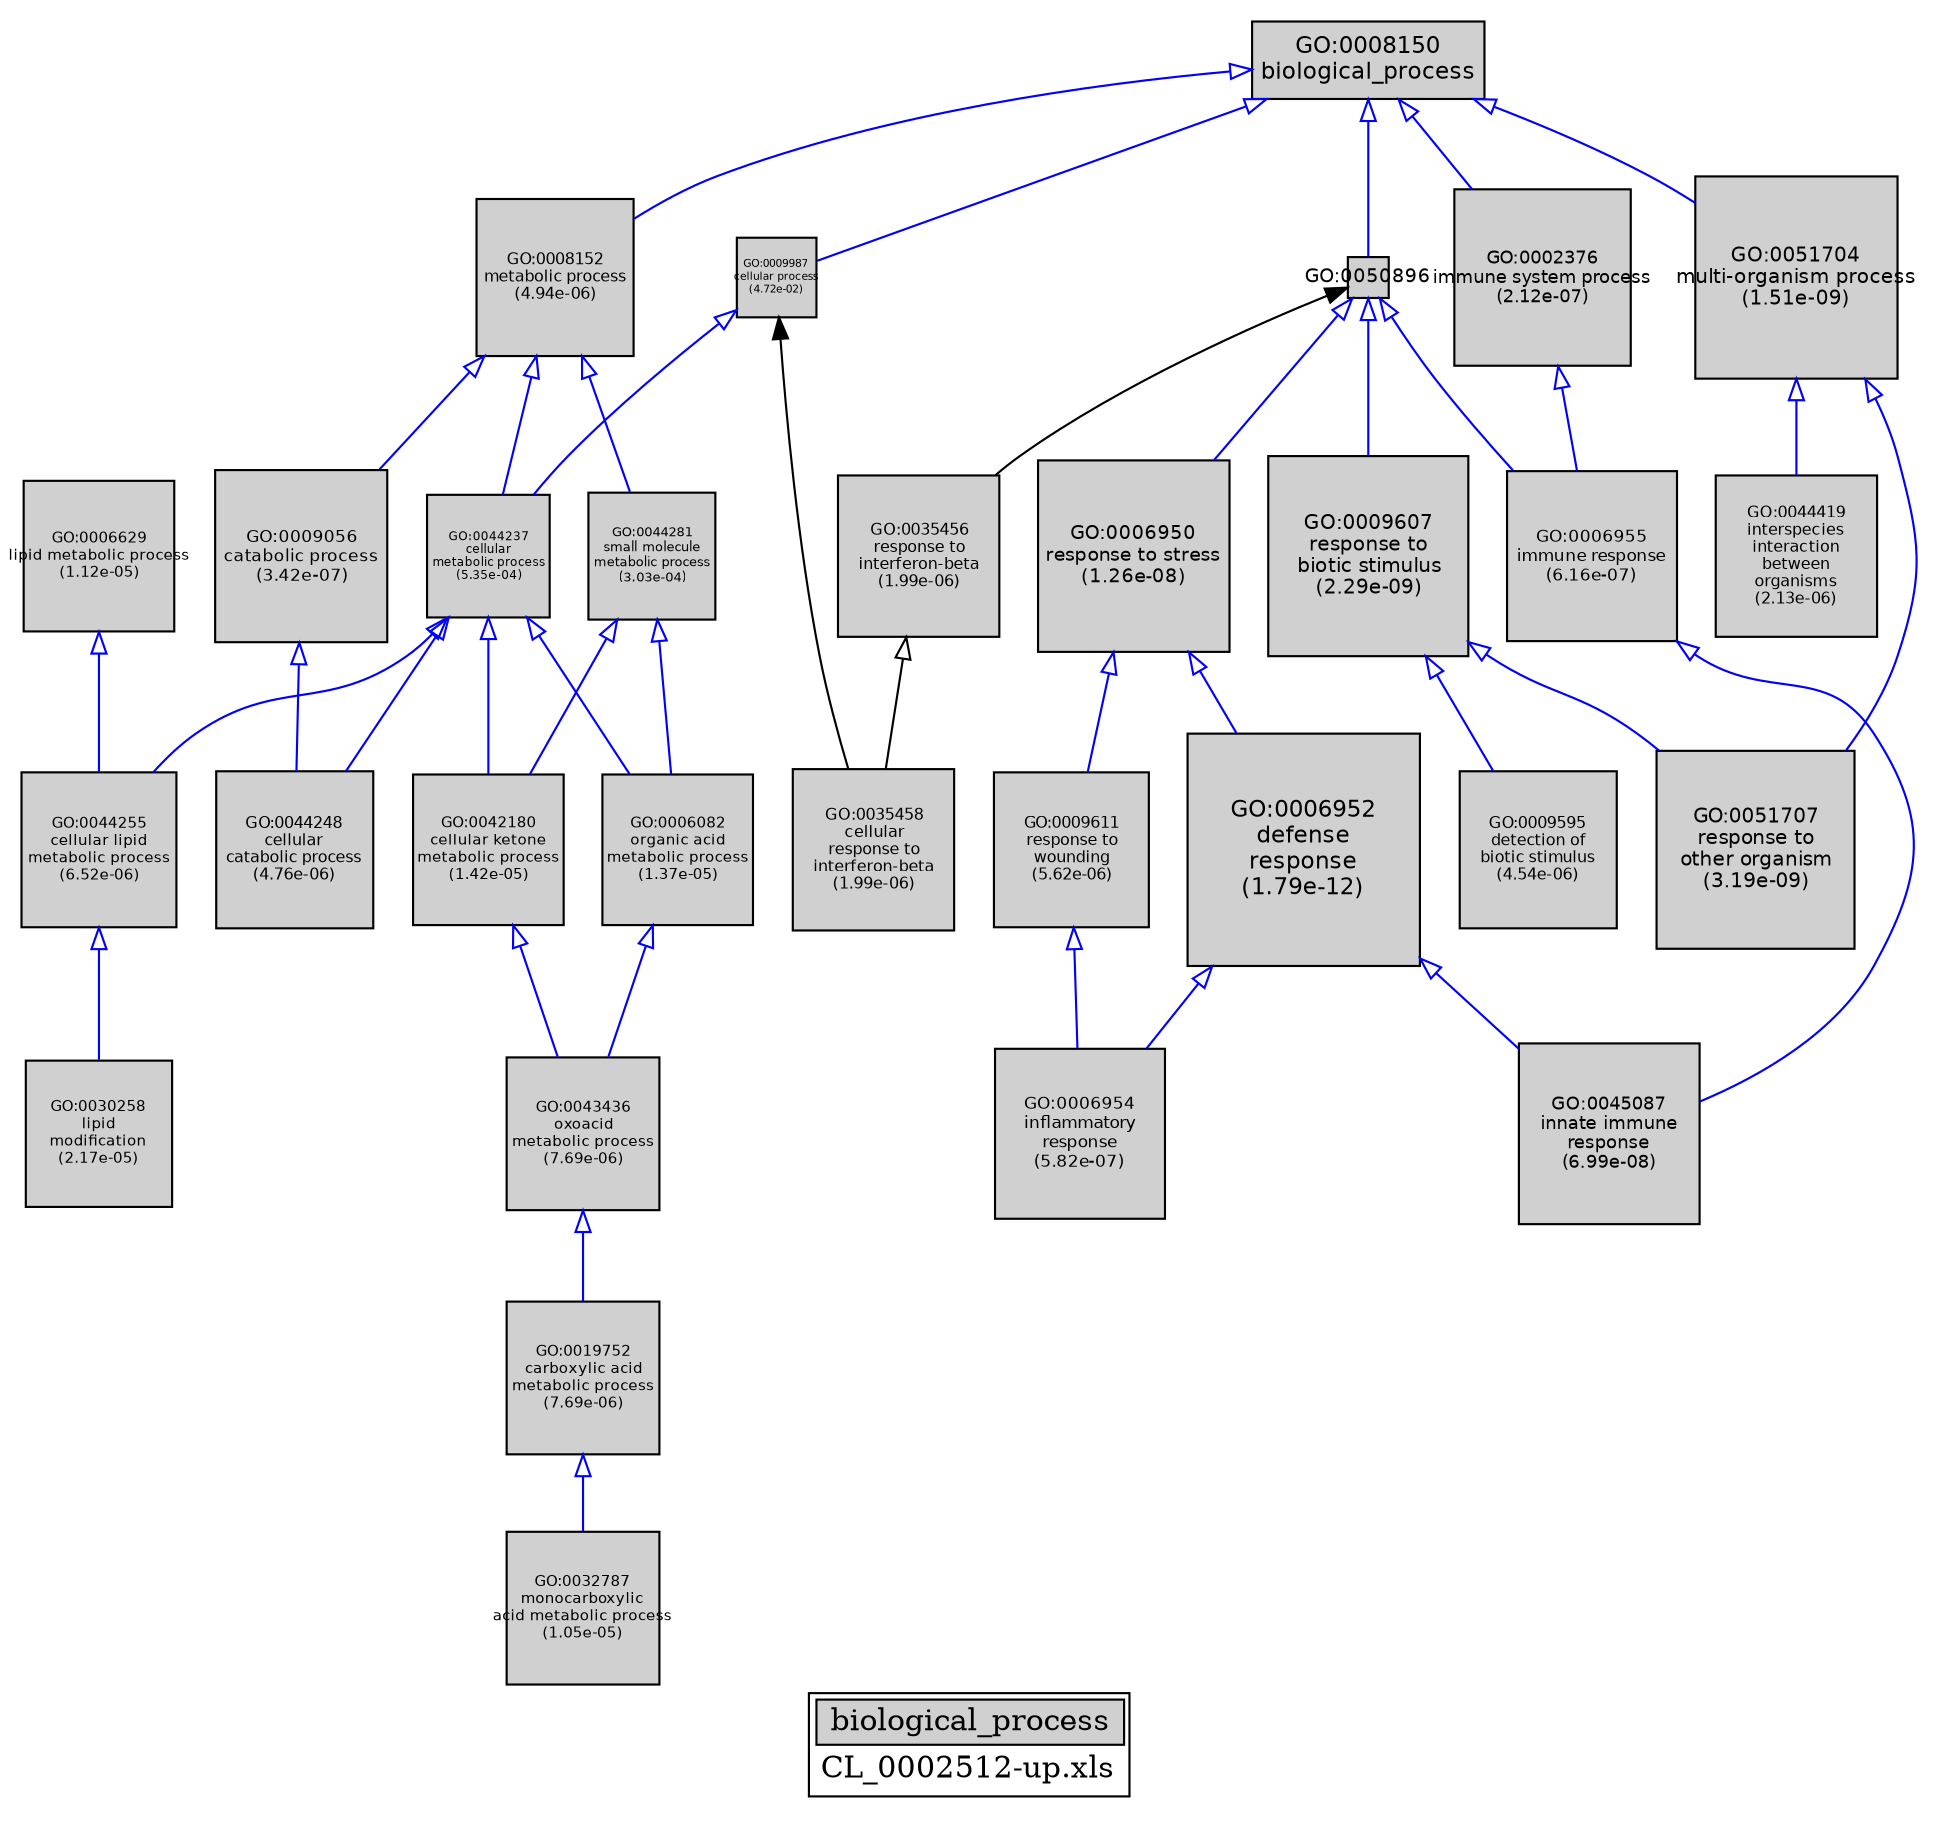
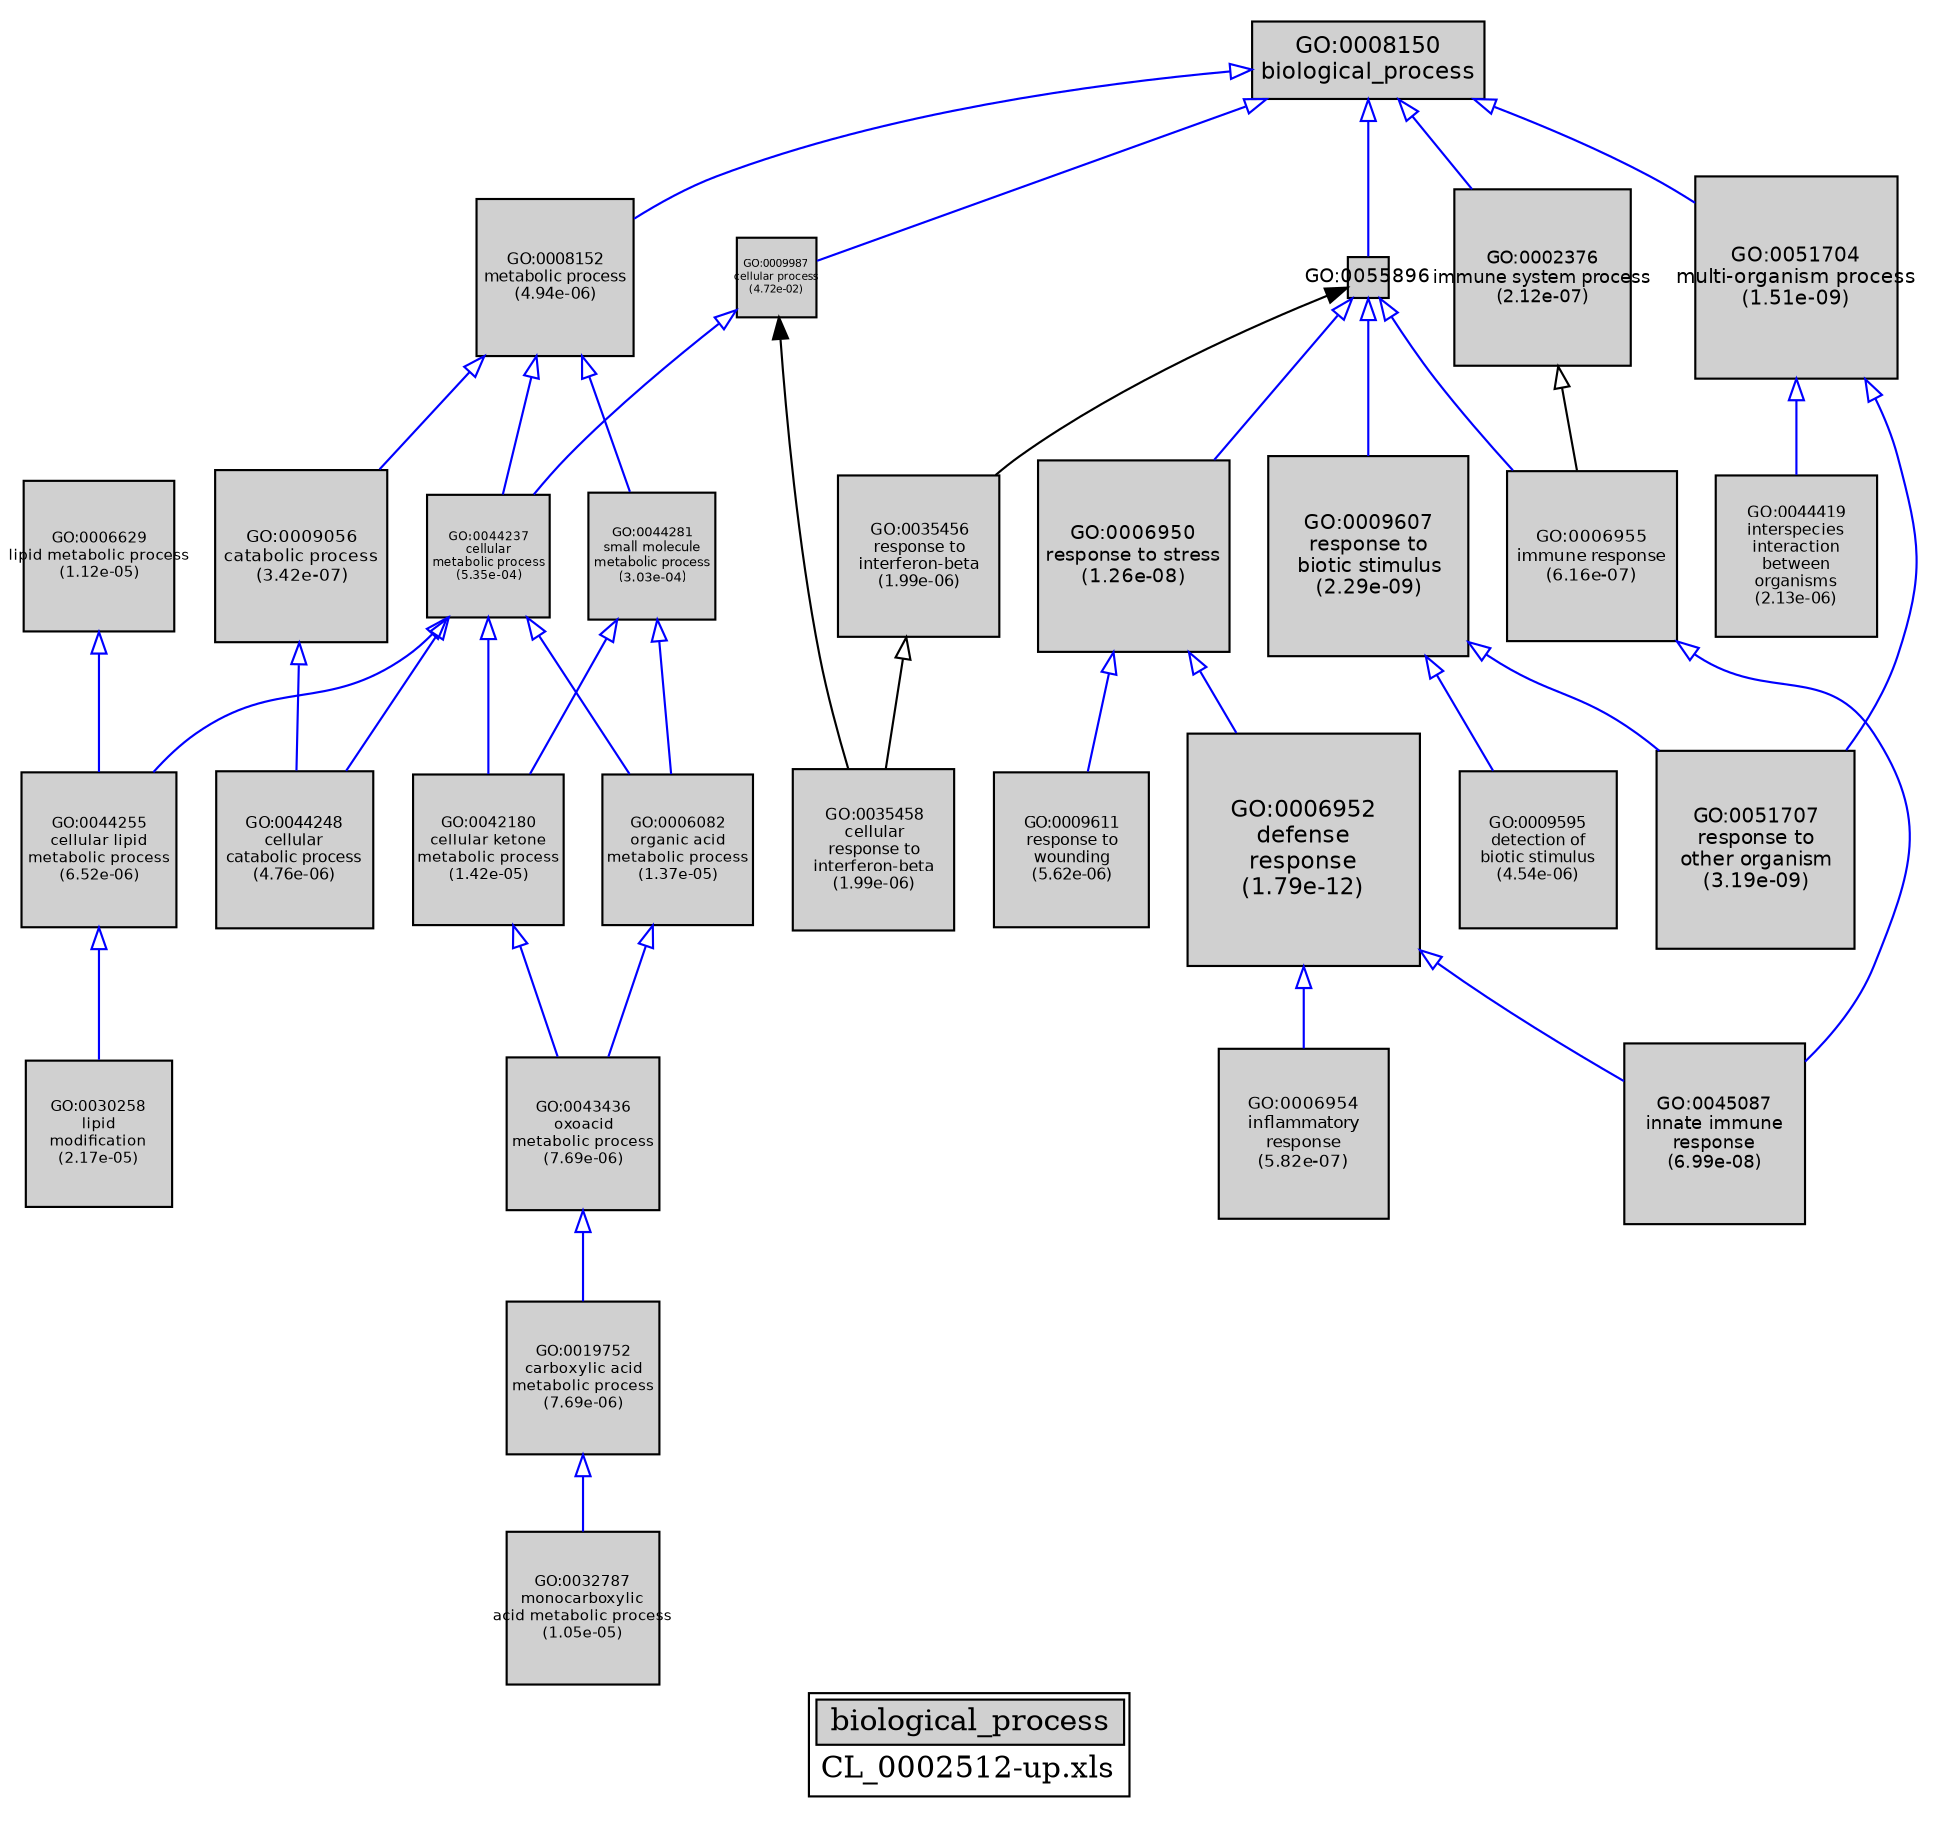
  digraph {
    bgcolor="#FFFFFF"
    label=<<TABLE COLOR="black" BGCOLOR="white"><TR><TD COLSPAN="2" BGCOLOR="#D0D0D0"><FONT COLOR="black">biological_process</FONT></TD></TR><TR><TD BORDER="0">CL_0002512-up.xls</TD></TR></TABLE>>
    node [color=black fillcolor="#D0D0D0" fixedsize=true fontcolor=black fontname=Helvetica fontsize=7.54184726636 shape=box style=filled]
    edge [dir=back weight=5.0 arrowtail=empty color=blue]
    n1 [fontsize=6.82796685009 height=0.948328729179 label=<<TABLE BORDER="0"><TR><TD>GO:0030258<BR/>lipid<BR/>modification<BR/>(2.17e-05)</TD></TR></TABLE>> width=0.948328729179]
-   "GO:0050896" [fontsize=9 height=0.265252685108 width=0.265252685108]
+   "GO:0050896" [fontsize=9 height=0.265252685108 width=0.265252685108 label="GO:0055896"]
    n3 [height=1.04747878699 label=<<TABLE BORDER="0"><TR><TD>GO:0035456<BR/>response to<BR/>interferon-beta<BR/>(1.99e-06)</TD></TR></TABLE>> width=1.04747878699]
    n4 [height=1.04747878699 label=<<TABLE BORDER="0"><TR><TD>GO:0035458<BR/>cellular<BR/>response to<BR/>interferon-beta<BR/>(1.99e-06)</TD></TR></TABLE>> width=1.04747878699]
    n5 [fontsize=9.36504334383 height=1.30070046442 label=<<TABLE BORDER="0"><TR><TD>GO:0051704<BR/>multi-organism process<BR/>(1.51e-09)</TD></TR></TABLE>> width=1.30070046442]
    n6 [fontsize=5.73204491184 height=0.796117348867 label=<<TABLE BORDER="0"><TR><TD>GO:0044237<BR/>cellular<BR/>metabolic process<BR/>(5.35e-04)</TD></TR></TABLE>> width=0.796117348867]
    n7 [fontsize=5.94163520288 height=0.825227111511 label=<<TABLE BORDER="0"><TR><TD>GO:0044281<BR/>small molecule<BR/>metabolic process<BR/>(3.03e-04)</TD></TR></TABLE>> width=0.825227111511]
    n8 [fontsize=5.0 height=0.512637702008 label=<<TABLE BORDER="0"><TR><TD>GO:0009987<BR/>cellular process<BR/>(4.72e-02)</TD></TR></TABLE>> width=0.512637702008]
    n9 [fontsize=8.86633940806 height=1.2314360289 label=<<TABLE BORDER="0"><TR><TD>GO:0006950<BR/>response to stress<BR/>(1.26e-08)</TD></TR></TABLE>> width=1.2314360289]
    n10 [fontsize=7.14610092998 height=0.992514018052 label=<<TABLE BORDER="0"><TR><TD>GO:0043436<BR/>oxoacid<BR/>metabolic process<BR/>(7.69e-06)</TD></TR></TABLE>> width=0.992514018052]
    n11 [fontsize=7.14610092998 height=0.992514018052 label=<<TABLE BORDER="0"><TR><TD>GO:0019752<BR/>carboxylic acid<BR/>metabolic process<BR/>(7.69e-06)</TD></TR></TABLE>> width=0.992514018052]
    n12 [fontsize=10.8 height=1.5 label=<<TABLE BORDER="0"><TR><TD>GO:0006952<BR/>defense<BR/>response<BR/>(1.79e-12)</TD></TR></TABLE>> width=1.5]
    n13 [fontsize=7.86808098086 height=1.09278902512 label=<<TABLE BORDER="0"><TR><TD>GO:0006955<BR/>immune response<BR/>(6.16e-07)</TD></TR></TABLE>> width=1.09278902512]
    n14 [fontsize=7.19559490278 height=0.999388180941 label=<<TABLE BORDER="0"><TR><TD>GO:0044255<BR/>cellular lipid<BR/>metabolic process<BR/>(6.52e-06)</TD></TR></TABLE>> width=0.999388180941]
    n15 [fontsize=7.28899357117 height=1.01236021822 label=<<TABLE BORDER="0"><TR><TD>GO:0044248<BR/>cellular<BR/>catabolic process<BR/>(4.76e-06)</TD></TR></TABLE>> width=1.01236021822]
    n16 [fontsize=10.8 label=<<TABLE BORDER="0"><TR><TD>GO:0008150<BR/>biological_process</TD></TR></TABLE>> width=1.5]
    n17 [fontsize=9.26908652129 height=1.28737312796 label=<<TABLE BORDER="0"><TR><TD>GO:0009607<BR/>response to<BR/>biotic stimulus<BR/>(2.29e-09)</TD></TR></TABLE>> width=1.28737312796]
    n18 [fontsize=6.97140742374 height=0.968251031075 label=<<TABLE BORDER="0"><TR><TD>GO:0006082<BR/>organic acid<BR/>metabolic process<BR/>(1.37e-05)</TD></TR></TABLE>> width=0.968251031075]
    n19 [fontsize=7.303006287 height=1.01430642875 label=<<TABLE BORDER="0"><TR><TD>GO:0009595<BR/>detection of<BR/>biotic stimulus<BR/>(4.54e-06)</TD></TR></TABLE>> width=1.01430642875]
    n20 [fontsize=8.02724272783 height=1.11489482331 label=<<TABLE BORDER="0"><TR><TD>GO:0009056<BR/>catabolic process<BR/>(3.42e-07)</TD></TR></TABLE>> width=1.11489482331]
    n21 [fontsize=7.27781846589 height=1.01080812026 label=<<TABLE BORDER="0"><TR><TD>GO:0008152<BR/>metabolic process<BR/>(4.94e-06)</TD></TR></TABLE>> width=1.01080812026]
    n22 [fontsize=7.88333568645 height=1.09490773423 label=<<TABLE BORDER="0"><TR><TD>GO:0006954<BR/>inflammatory<BR/>response<BR/>(5.82e-07)</TD></TR></TABLE>> width=1.09490773423]
    n23 [fontsize=7.0336860612 height=0.976900841834 label=<<TABLE BORDER="0"><TR><TD>GO:0006629<BR/>lipid metabolic process<BR/>(1.12e-05)</TD></TR></TABLE>> width=0.976900841834]
    n24 [fontsize=8.44068531377 height=1.17231740469 label=<<TABLE BORDER="0"><TR><TD>GO:0045087<BR/>innate immune<BR/>response<BR/>(6.99e-08)</TD></TR></TABLE>> width=1.17231740469]
    n25 [fontsize=7.23961879111 height=1.00550260988 label=<<TABLE BORDER="0"><TR><TD>GO:0009611<BR/>response to<BR/>wounding<BR/>(5.62e-06)</TD></TR></TABLE>> width=1.00550260988]
    n26 [fontsize=8.15366155777 height=1.13245299413 label=<<TABLE BORDER="0"><TR><TD>GO:0002376<BR/>immune system process<BR/>(2.12e-07)</TD></TR></TABLE>> width=1.13245299413]
    n27 [fontsize=7.52142254228 height=1.04464201976 label=<<TABLE BORDER="0"><TR><TD>GO:0044419<BR/>interspecies<BR/>interaction<BR/>between<BR/>organisms<BR/>(2.13e-06)</TD></TR></TABLE>> width=1.04464201976]
    n28 [fontsize=6.95905374099 height=0.966535241805 label=<<TABLE BORDER="0"><TR><TD>GO:0042180<BR/>cellular ketone<BR/>metabolic process<BR/>(1.42e-05)</TD></TR></TABLE>> width=0.966535241805]
    n29 [fontsize=7.05115916154 height=0.979327661326 label=<<TABLE BORDER="0"><TR><TD>GO:0032787<BR/>monocarboxylic<BR/>acid metabolic process<BR/>(1.05e-05)</TD></TR></TABLE>> width=0.979327661326]
    n30 [fontsize=9.19216542155 height=1.27668964188 label=<<TABLE BORDER="0"><TR><TD>GO:0051707<BR/>response to<BR/>other organism<BR/>(3.19e-09)</TD></TR></TABLE>> width=1.27668964188]
    subgraph sub_1 {
      n1
      "GO:0050896"
      n3
      n4
      n5
      n6
      n7
      n8
      n9
      n10
      n11
      n12
      n13
      n14
      n15
      n16
      n17
      n18
      n19
      n20
      n21
      n22
      n23
      n24
      n25
      n26
      n27
      n28
      n29
      n30
    }
    subgraph sub_2 {
      subgraph sub_3 {
        subgraph sub_4 {
        }
        subgraph sub_5 {
        }
      }
      subgraph sub_6 {
      }
      subgraph sub_7 {
        n1
        "GO:0050896"
        n3
        n4
        n5
        n6
        n7
        n8
        n9
        n10
        n11
        n12
        n13
        n14
        n15
        n16
        n17
        n18
        n19
        n20
        n21
        n22
        n23
        n24
        n25
        n26
        n27
        n28
        n29
        n30
      }
    }
    "GO:0050896" -> n3 [weight=1 arrowtail="" color=""]
    "GO:0050896" -> n9
    "GO:0050896" -> n13
    "GO:0050896" -> n17
    n3 -> n4 [color=black]
    n5 -> n27
    n5 -> n30
    n6 -> n14
    n6 -> n15
    n6 -> n18
    n6 -> n28
    n7 -> n18
    n7 -> n28
    n8 -> n4 [weight=1 arrowtail="" color=""]
    n8 -> n6
    n9 -> n12
    n9 -> n25
    n10 -> n11
    n11 -> n29
    n12 -> n22
    n12 -> n24
    n13 -> n24
    n14 -> n1
    n16 -> "GO:0050896"
    n16 -> n5
    n16 -> n8
    n16 -> n21
    n16 -> n26
    n17 -> n19
    n17 -> n30
    n18 -> n10
    n20 -> n15
    n21 -> n6
    n21 -> n7
    n21 -> n20
    n23 -> n14
-   n25 -> n22
-   n26 -> n13
+   n26 -> n13 [color=black]
    n28 -> n10
  }
